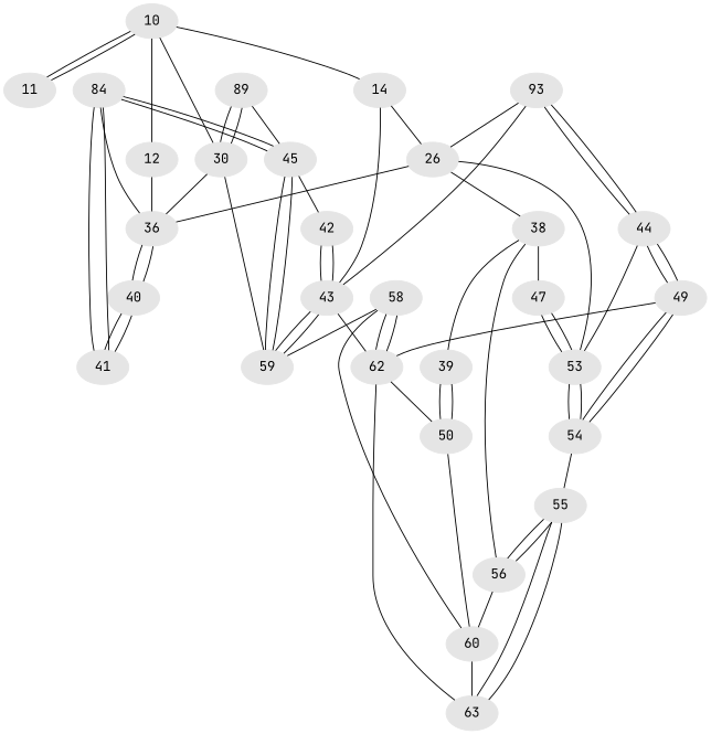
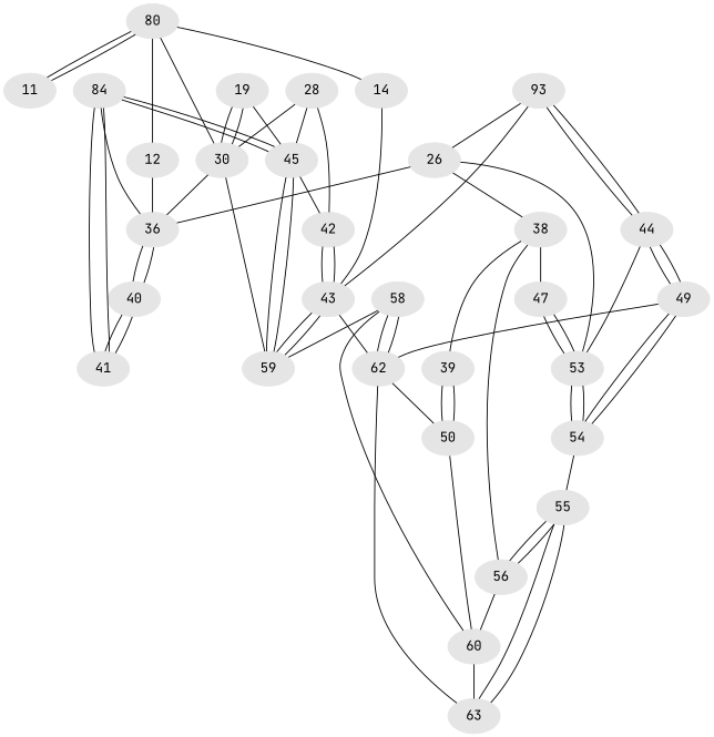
  graph {
    fontname="JetBrains Mono"
    node [color=gray90 fontname="JetBrains Mono" style=filled]
    edge [fontname="JetBrains Mono"]
-   10 [super="+6+5"]
+   10 [super="+6+5" label=80]
    11
    12 [super="+9"]
    30 [super="+18"]
    14 [super="+8"]
    36 [super="+16+33"]
    59
    40
    26 [super="+25"]
    43 [super="+27"]
    38 [super="+37"]
    53 [super="+45+46"]
    62 [super="+48"]
-   19 [label=89]
+   19
    n15 [label=45 super="+31+32"]
    42 [super="+29"]
    n17 [label=93]
    44
    49
    39
    47
    56 [super="+51"]
    54
+   28 [super="+21"]
    n25 [label=84]
    41
    50
    60 [super="+57+52"]
    63 [super="+61"]
    55
    58
    10 -- 11 [weight=2]
    10 -- 11
    10 -- 12
    10 -- 30
    10 -- 14 [weight=2]
    12 -- 36
    30 -- 36 [weight=2]
    30 -- 59
-   14 -- 26
    14 -- 43 [weight=2]
    36 -- 40
    36 -- 40
    40 -- 41
    40 -- 41
    26 -- 36
    26 -- 38
    26 -- 53
    43 -- 59
    43 -- 59
    43 -- 62 [weight=2]
    38 -- 39
    38 -- 47
    38 -- 56
    53 -- 54
    53 -- 54
    62 -- 50
    62 -- 63 [weight=2]
    19 -- 30 [weight=2]
    19 -- 30
    19 -- n15
    n15 -- 59
    n15 -- 59
    n15 -- 42
    42 -- 43 [weight=2]
    42 -- 43
    n17 -- 26
    n17 -- 43
    n17 -- 44
    n17 -- 44
    44 -- 53
    44 -- 49
    44 -- 49
    49 -- 62
    49 -- 54
    49 -- 54
    39 -- 50
    39 -- 50
    47 -- 53 [weight=2]
    47 -- 53
    56 -- 60 [weight=2]
    54 -- 55
+   28 -- 30
+   28 -- n15 [weight=2]
+   28 -- 42
    n25 -- 36
    n25 -- n15
    n25 -- n15
    n25 -- 41
    n25 -- 41
    50 -- 60
    60 -- 63
    55 -- 56
    55 -- 56
    55 -- 63
    55 -- 63
    58 -- 59
    58 -- 62
    58 -- 62
    58 -- 60
  }
